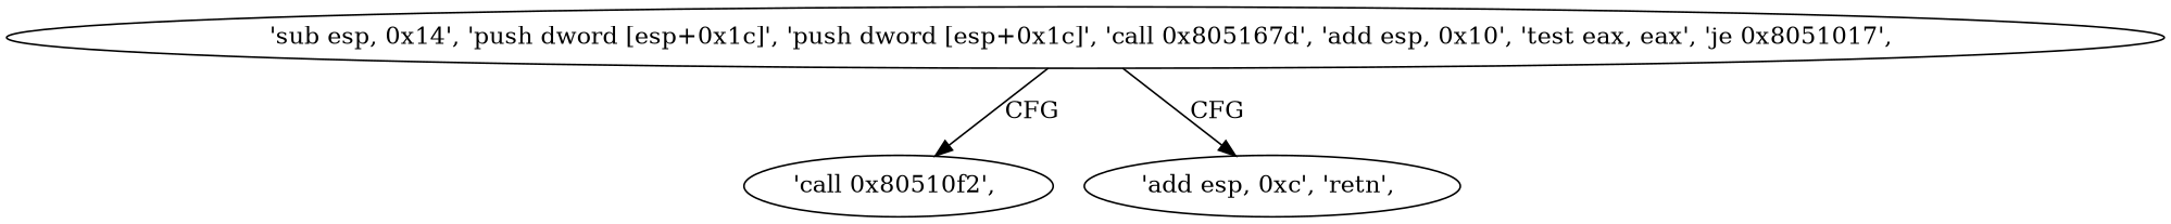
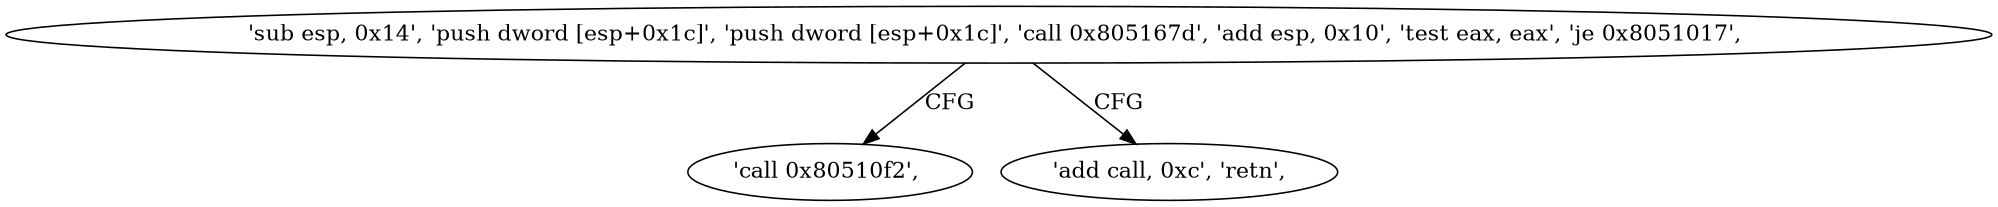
  digraph {
    n1 [label="'sub esp, 0x14', 'push dword [esp+0x1c]', 'push dword [esp+0x1c]', 'call 0x805167d', 'add esp, 0x10', 'test eax, eax', 'je 0x8051017', "]
    n2 [label="'call 0x80510f2', "]
-   n3 [label="'add esp, 0xc', 'retn', "]
+   n3 [label="'add call, 0xc', 'retn',"]
    n1 -> n2 [label=CFG]
    n1 -> n3 [label=CFG]
  }
